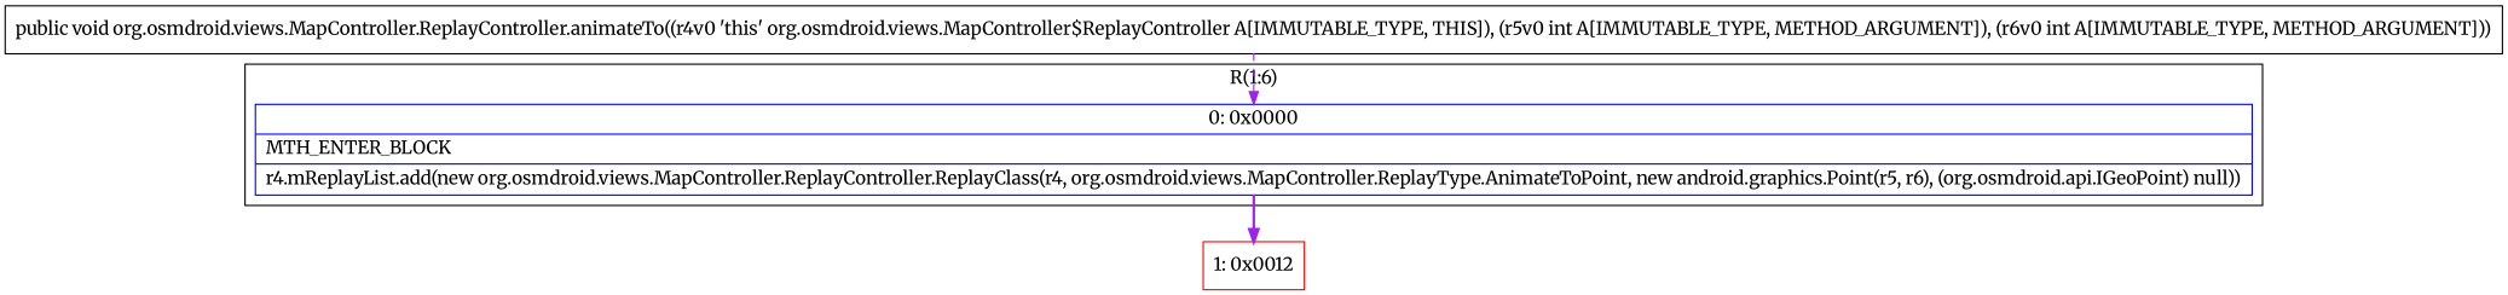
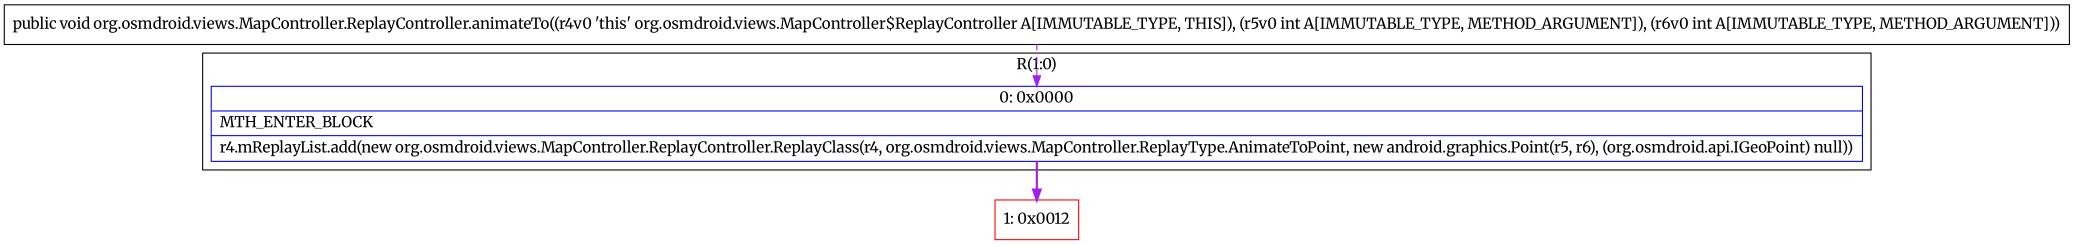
  digraph {
    fontname=Merriweather
    node [shape=record fontname=Merriweather]
    edge [color=purple fontname=Merriweather]
    n1 [color=blue label="{0\:\ 0x0000|MTH_ENTER_BLOCK\l|r4.mReplayList.add(new org.osmdroid.views.MapController.ReplayController.ReplayClass(r4, org.osmdroid.views.MapController.ReplayType.AnimateToPoint, new android.graphics.Point(r5, r6), (org.osmdroid.api.IGeoPoint) null))\l}"]
    n2 [color=red label="{1\:\ 0x0012}"]
    n3 [label="{public void org.osmdroid.views.MapController.ReplayController.animateTo((r4v0 'this' org.osmdroid.views.MapController$ReplayController A[IMMUTABLE_TYPE, THIS]), (r5v0 int A[IMMUTABLE_TYPE, METHOD_ARGUMENT]), (r6v0 int A[IMMUTABLE_TYPE, METHOD_ARGUMENT])) }"]
    subgraph cluster_1 {
-     label="R(1:6)"
+     label="R(1:0)"
      n1
    }
    n1 -> n2 [style=bold]
    n3 -> n1 [style=dashed]
  }
